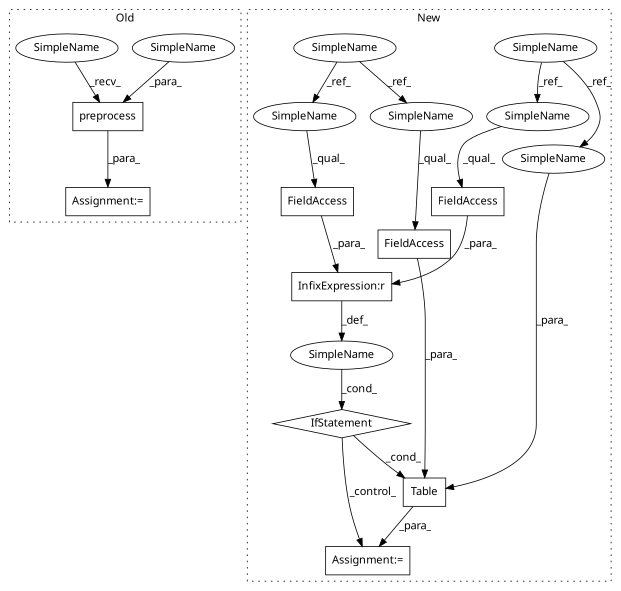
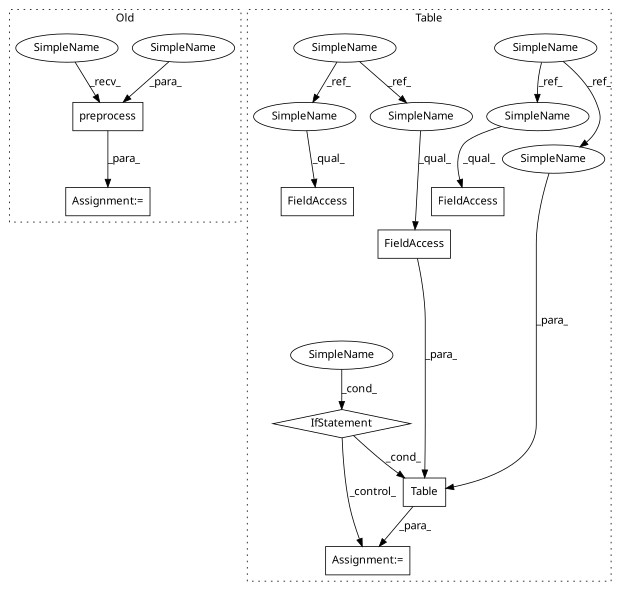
  digraph {
    fontname="Noto Sans"
    node [a=42 fontname="Noto Sans" l=4 s=1400 shape=ellipse]
    edge [fontname="Noto Sans"]
    n1 [a=32 l="11,1" label=preprocess s="1258,1273" shape=box]
    n2 [a=7 l=1 label="Assignment:=" s=1252 shape=box]
    n3 [label=SimpleName s=1269]
    n4 [label=SimpleName s=1253]
    n5 [a=25 l="4,2" label=IfStatement s="1396,1426" shape=diamond]
    n6 [label=SimpleName l="" s=""]
    n7 [a=7 l=1 label="Assignment:=" s=1442 shape=box]
    n8 [a=32 l="6,1" label=Table s="1443,1465" shape=box]
-   n9 [a=27 label="InfixExpression:r" s=1411 shape=box]
    n10 [label=SimpleName s=1160]
    n11 [a=22 l=11 label=FieldAccess shape=box]
    n12 [a=22 l=11 label=FieldAccess s=1449 shape=box]
    n13 [label=SimpleName s=1097]
    n14 [a=22 l=11 label=FieldAccess s=1415 shape=box]
    n15 [label=SimpleName]
    n16 [label=SimpleName s=1461]
    n17 [label=SimpleName s=1449]
    n18 [label=SimpleName s=1415]
    subgraph cluster_1 {
      label=Old
      style=dotted
      n1
      n2
      n3
      n4
    }
    subgraph cluster_2 {
-     label=New
+     label=Table
      style=dotted
      n5
      n6
      n7
      n8
-     n9
      n10
      n11
      n12
      n13
      n14
      n15
      n16
      n17
      n18
    }
    n1 -> n2 [label=_para_]
    n3 -> n1 [label=_para_]
    n4 -> n1 [label=_recv_]
    n5 -> n7 [label=_control_]
    n5 -> n8 [label=_cond_]
    n6 -> n5 [label=_cond_]
    n8 -> n7 [label=_para_]
-   n9 -> n6 [label=_def_]
    n10 -> n15 [label=_ref_]
    n10 -> n16 [label=_ref_]
-   n11 -> n9 [label=_para_]
    n12 -> n8 [label=_para_]
    n13 -> n17 [label=_ref_]
    n13 -> n18 [label=_ref_]
-   n14 -> n9 [label=_para_]
    n15 -> n11 [label=_qual_]
    n16 -> n8 [label=_para_]
    n17 -> n12 [label=_qual_]
    n18 -> n14 [label=_qual_]
  }
